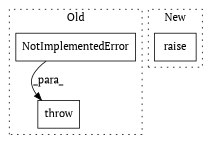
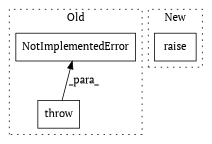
  digraph {
    fontname="PT Serif"
    node [a=32 shape=box fontname="PT Serif"]
    n1 [l="20,1" label=NotImplementedError s="8259,8317"]
    n2 [a=53 l=6 label=throw s=8253]
    n3 [l="6,1" label=raise s="9033,9058"]
    subgraph cluster_1 {
      label=Old
      style=dotted
      n1
      n2
    }
    subgraph cluster_2 {
      label=New
      style=dotted
      n3
    }
-   n1 -> n2 [label=_para_ fontname="PT Serif"]
+   n2 -> n1 [label=_para_ fontname="PT Serif"]
  }
